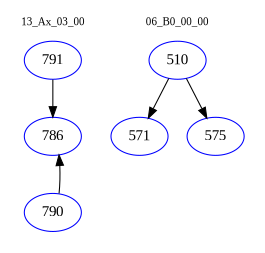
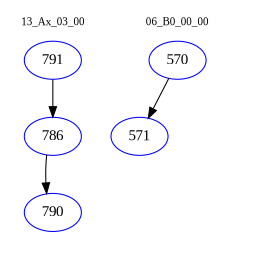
  digraph {
    fontname="Liberation Serif"
    node [color=blue fontname="Liberation Serif"]
    edge [color=black fontname="Liberation Serif"]
    n1 [label=786]
    n2 [label=791]
    n3 [label=790]
-   n4 [label=510]
+   n4 [label=570]
    n5 [label=571]
-   n6 [label=575]
    subgraph cluster_1 {
      color=white
      fontsize=10
      label="13_Ax_03_00"
      n1
      n2
      n3
    }
    subgraph cluster_2 {
      color=white
      fontsize=10
      label="06_B0_00_00"
      n4
      n5
-     n6
    }
-   n3 -> n1
+   n1 -> n3
    n2 -> n1
    n4 -> n5
-   n4 -> n6
  }
